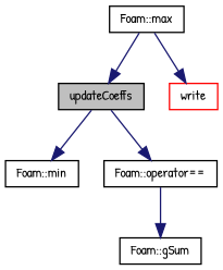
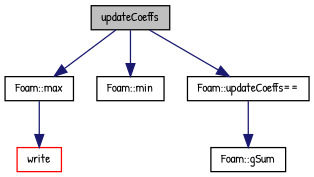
  digraph {
    fontname="Patrick Hand"
    rankdir=TB
    node [color=black fontname="Patrick Hand" fontsize=10 shape=record]
    edge [color=midnightblue fontname="Patrick Hand" fontsize=10 labelfontname=FreeSans labelfontsize=10 style=solid]
    n1 [fillcolor=grey75 fontcolor=black height=0.2 label=updateCoeffs style=filled width=0.4]
    n2 [height=0.2 label="Foam::max" width=0.4]
    n3 [height=0.2 label="Foam::min" width=0.4]
-   n4 [height=0.2 label="Foam::operator==" width=0.4]
+   n4 [height=0.2 label="Foam::updateCoeffs==" width=0.4]
    n5 [height=0.2 label="Foam::gSum" width=0.4]
    n6 [color=red height=0.2 label=write width=0.4]
-   n2 -> n1
+   n1 -> n2
    n1 -> n3
    n1 -> n4
    n2 -> n6
    n4 -> n5
  }
